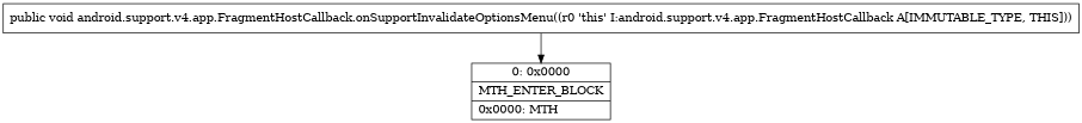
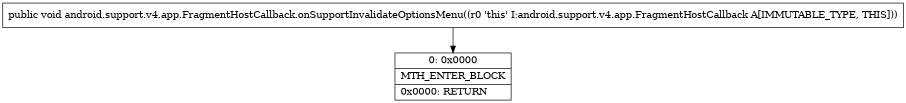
  digraph {
    node [shape=record]
-   n1 [label="{0\:\ 0x0000|MTH_ENTER_BLOCK\l|0x0000: MTH   \l}"]
+   n1 [label="{0\:\ 0x0000|MTH_ENTER_BLOCK\l|0x0000: RETURN   \l}"]
    n2 [label="{public void android.support.v4.app.FragmentHostCallback.onSupportInvalidateOptionsMenu((r0 'this' I:android.support.v4.app.FragmentHostCallback A[IMMUTABLE_TYPE, THIS])) }"]
    n2 -> n1
  }
